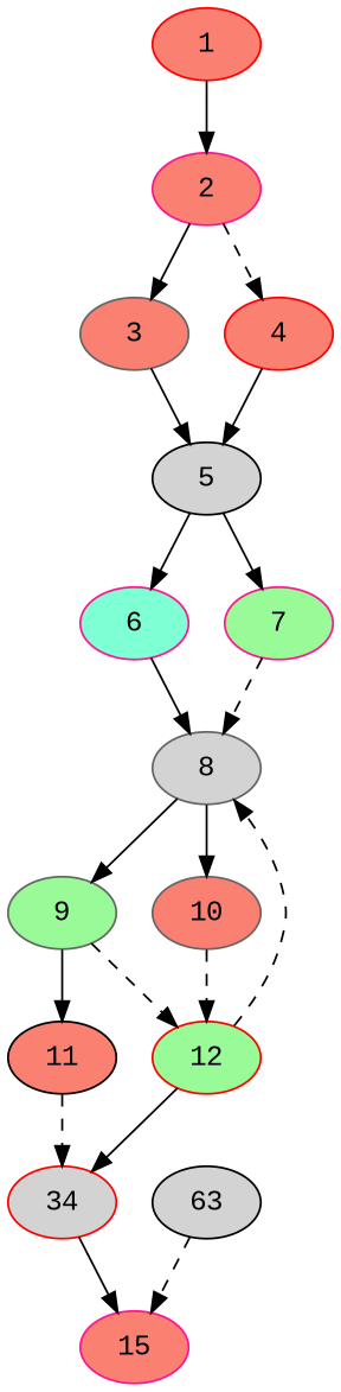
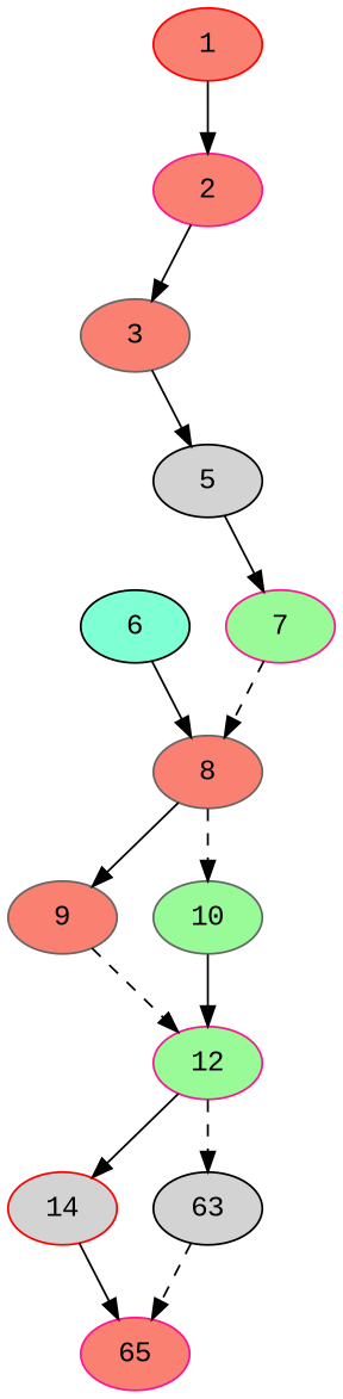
  digraph {
    fontname="Liberation Mono"
    node [alpha=0.02 color=red fillcolor=salmon fontname="Liberation Mono" style=filled]
    edge [fontname="Liberation Mono" style=solid]
    1 [alpha=0.17 expect_size=24899584]
    2 [color=deeppink expect_size=40707072]
    3 [alpha=0.04 color=gray40 expect_size=21506048]
-   4 [alpha=0.01 expect_size=19755008]
    5 [alpha=0.04 color=black expect_size=41364480 fillcolor=lightgrey]
-   6 [alpha=0.06 color=deeppink expect_size=14169088 fillcolor=aquamarine]
+   6 [alpha=0.06 color=black expect_size=14169088 fillcolor=aquamarine]
    7 [alpha=0.09 color=deeppink expect_size=17181696 fillcolor=palegreen]
-   8 [alpha=0.08 color=gray40 expect_size=31281152 fillcolor=lightgrey]
-   9 [alpha=0.16 color=gray40 expect_size=6792192 fillcolor=palegreen]
-   10 [alpha=0.07 color=gray40 expect_size=6241280]
-   11 [alpha=0.16 color=black expect_size=9921536]
-   12 [expect_size=50197504 fillcolor=palegreen]
-   14 [alpha=0.18 expect_size=16550912 fillcolor=lightgrey label=34]
+   8 [alpha=0.08 color=gray40 expect_size=31281152]
+   9 [alpha=0.16 color=gray40 expect_size=6792192]
+   10 [alpha=0.07 color=gray40 expect_size=6241280 fillcolor=palegreen]
+   12 [color=deeppink expect_size=50197504 fillcolor=palegreen]
+   14 [alpha=0.18 expect_size=16550912 fillcolor=lightgrey]
    n14 [alpha=0.10 color=black expect_size=6703104 fillcolor=lightgrey label=63]
-   15 [alpha=0.11 color=deeppink expect_size=19968000]
+   15 [alpha=0.11 color=deeppink expect_size=19968000 label=65]
    1 -> 2
    2 -> 3
-   2 -> 4 [style=dashed]
    3 -> 5
-   4 -> 5
-   5 -> 6
    5 -> 7
    6 -> 8
    7 -> 8 [style=dashed]
    8 -> 9
-   8 -> 10
-   9 -> 11
+   8 -> 10 [style=dashed]
    9 -> 12 [style=dashed]
-   10 -> 12 [style=dashed]
-   11 -> 14 [style=dashed]
+   10 -> 12
    12 -> 14
-   12 -> 8 [style=dashed]
+   12 -> n14 [style=dashed]
    14 -> 15
    n14 -> 15 [style=dashed]
  }
